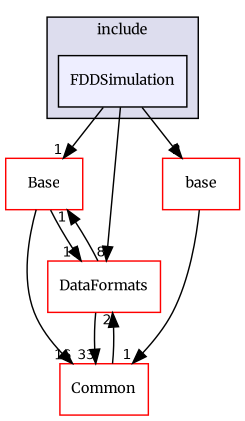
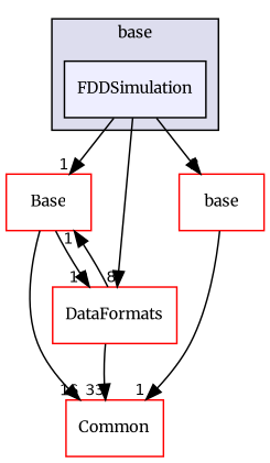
  digraph {
    compound=true
    fontname=Merriweather
    node [fontname=Merriweather fontsize=10 shape=box color=red]
    edge [fontname=Merriweather headlabel=1 labeldistance=1.5 labelfontname=Helvetica labelfontsize=10]
    n1 [fillcolor="#eeeeff" label=FDDSimulation pencolor=black style=filled color=""]
    n2 [label=Base]
    n3 [label=base]
    n4 [label=DataFormats]
    n5 [label=Common]
    subgraph cluster_1 {
      bgcolor="#ddddee"
      fontsize=10
-     label=include
+     label=base
      pencolor=black
      n1
    }
    n1 -> n2
    n1 -> n3 [headlabel=2]
    n1 -> n4 [headlabel=8]
    n2 -> n4 [headlabel=10]
    n2 -> n5 [headlabel=16]
    n3 -> n5
    n4 -> n2
    n4 -> n5 [headlabel=33]
-   n5 -> n4 [headlabel=2]
  }
